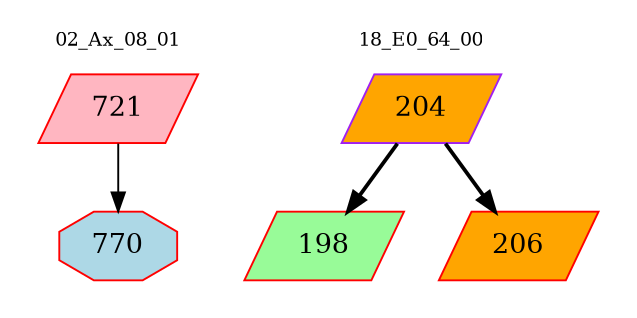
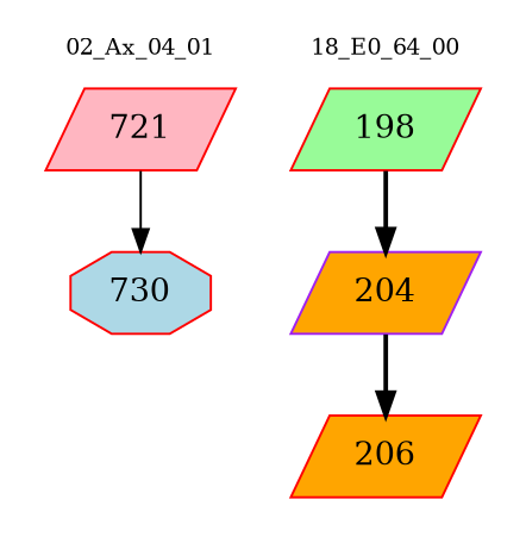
  digraph {
    node [color=red fillcolor=orange shape=parallelogram style=filled]
    edge [color=black style=bold]
    n1 [fillcolor=lightpink label=721]
-   n2 [fillcolor=lightblue label=770 shape=octagon]
+   n2 [fillcolor=lightblue label=730 shape=octagon]
    n3 [color=purple label=204]
    n4 [fillcolor=palegreen label=198]
    n5 [label=206]
    subgraph cluster_1 {
      color=white
      fontsize=10
-     label="02_Ax_08_01"
+     label="02_Ax_04_01"
      n1
      n2
    }
    subgraph cluster_2 {
      color=white
      fontsize=10
      label="18_E0_64_00"
      n3
      n4
      n5
    }
    n1 -> n2 [style=solid]
-   n3 -> n4
+   n4 -> n3
    n3 -> n5
  }
